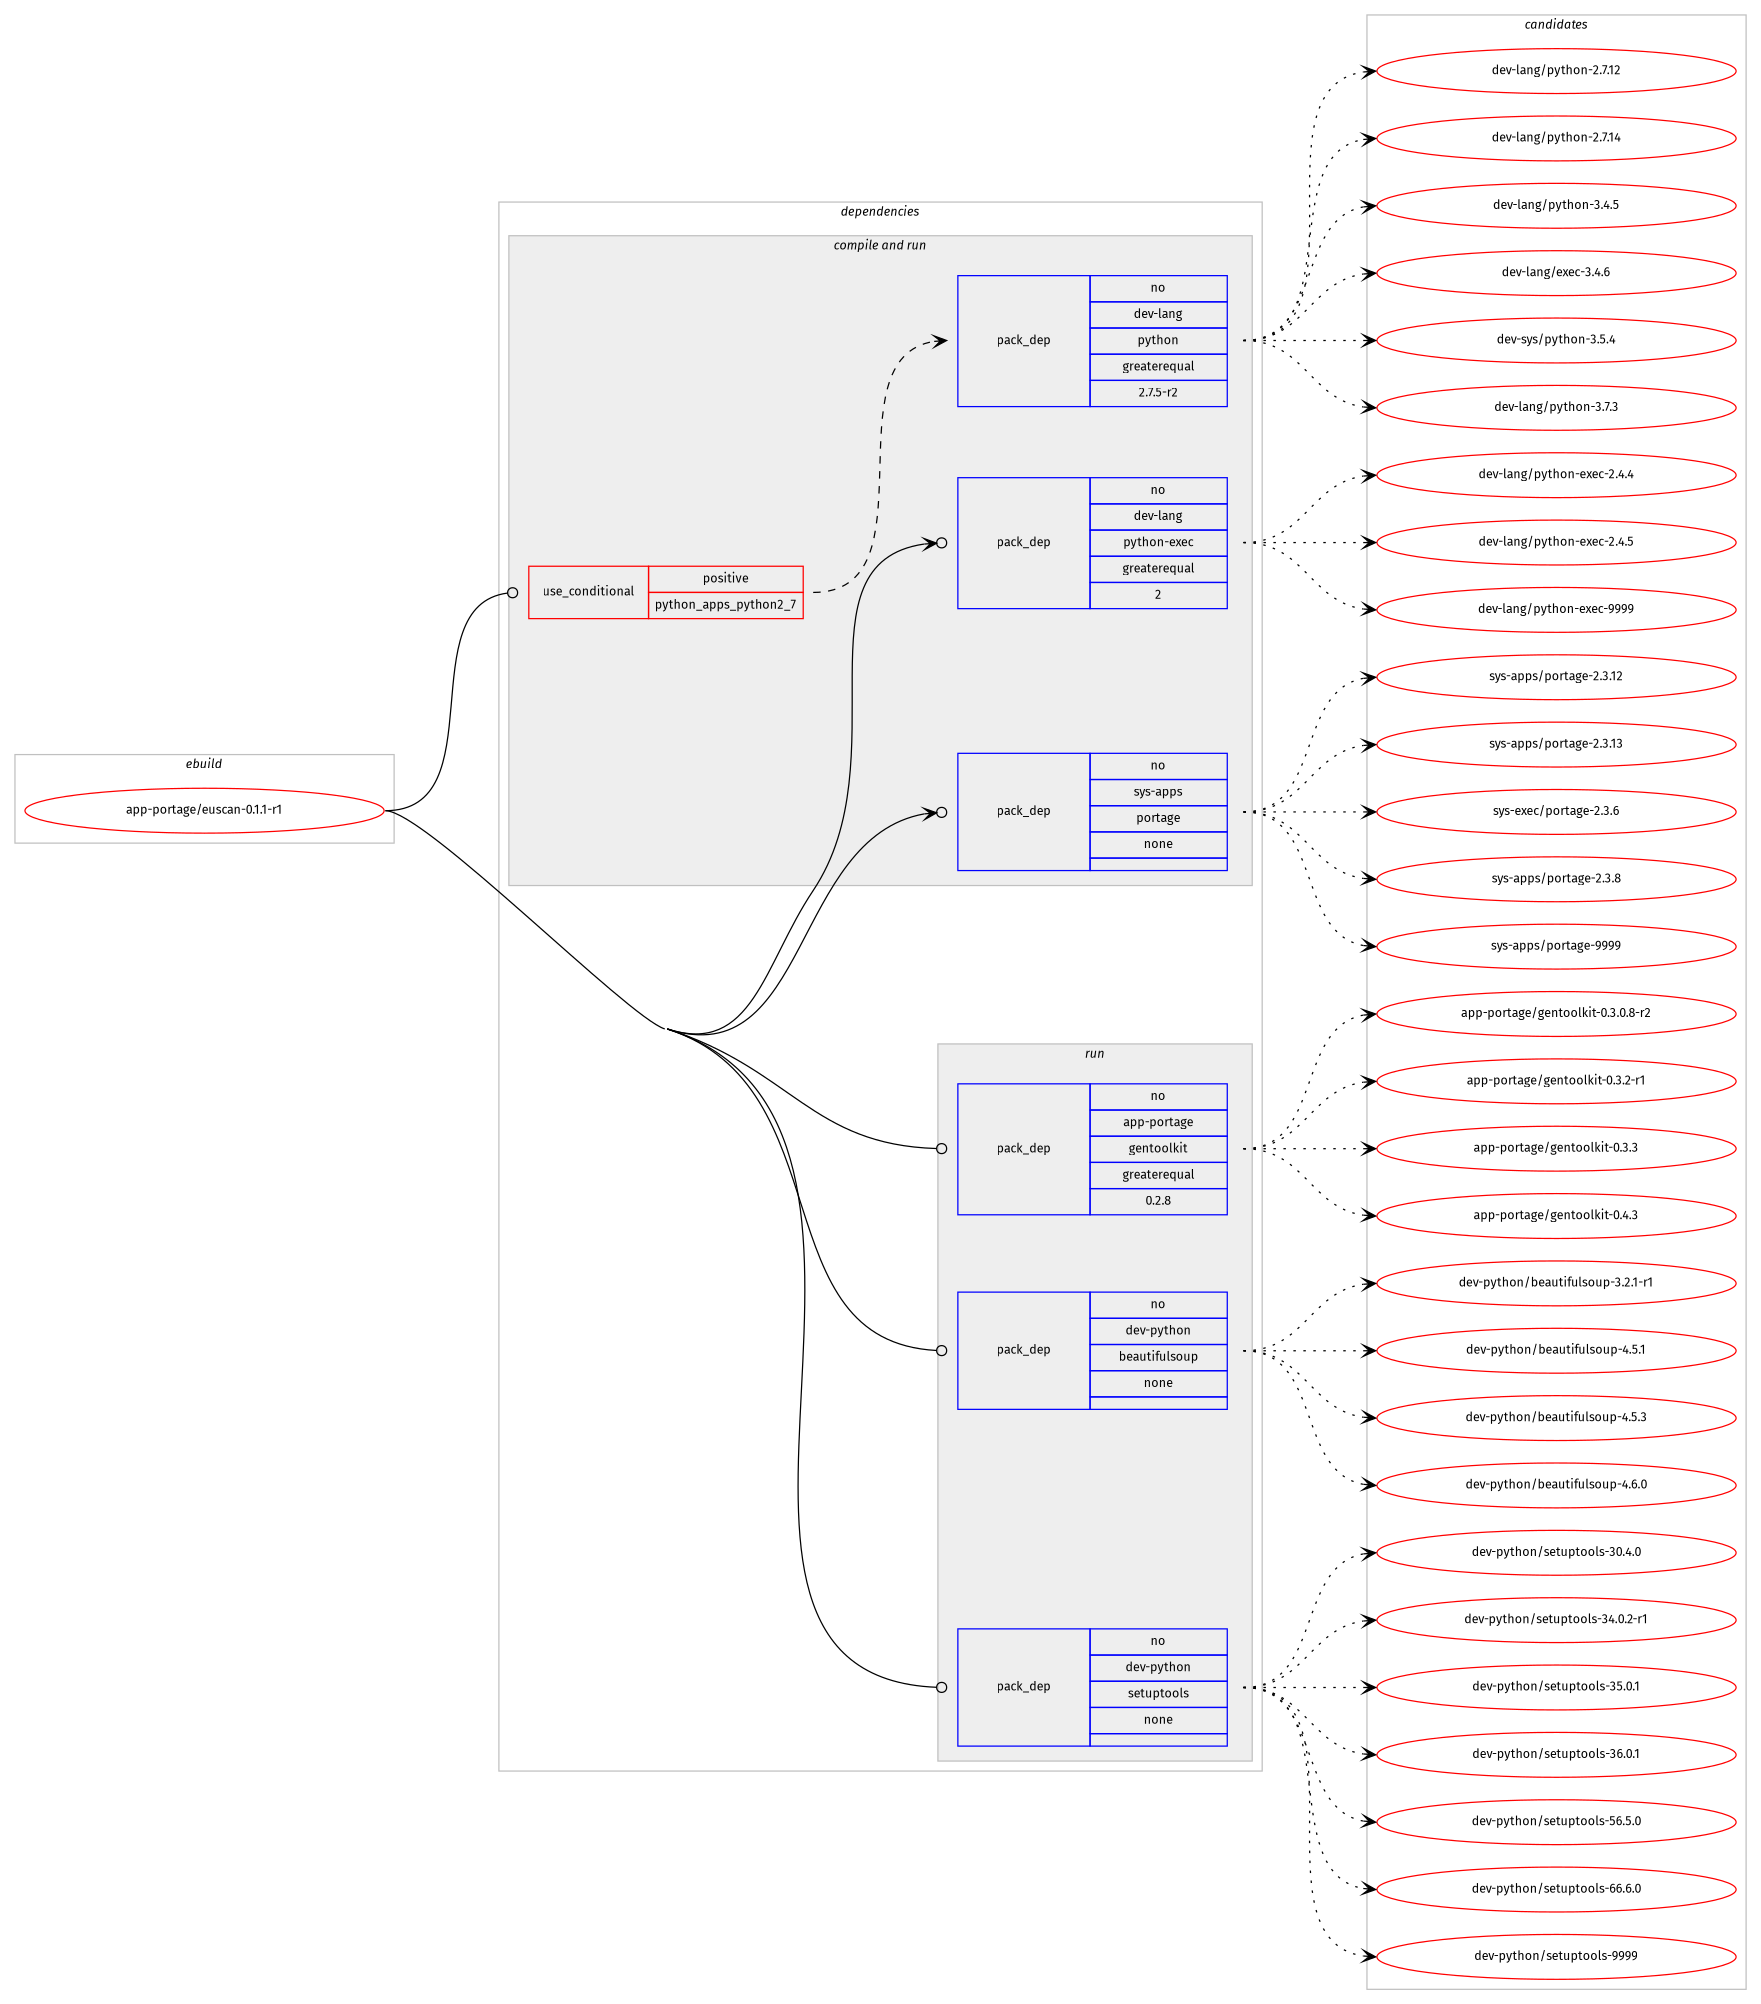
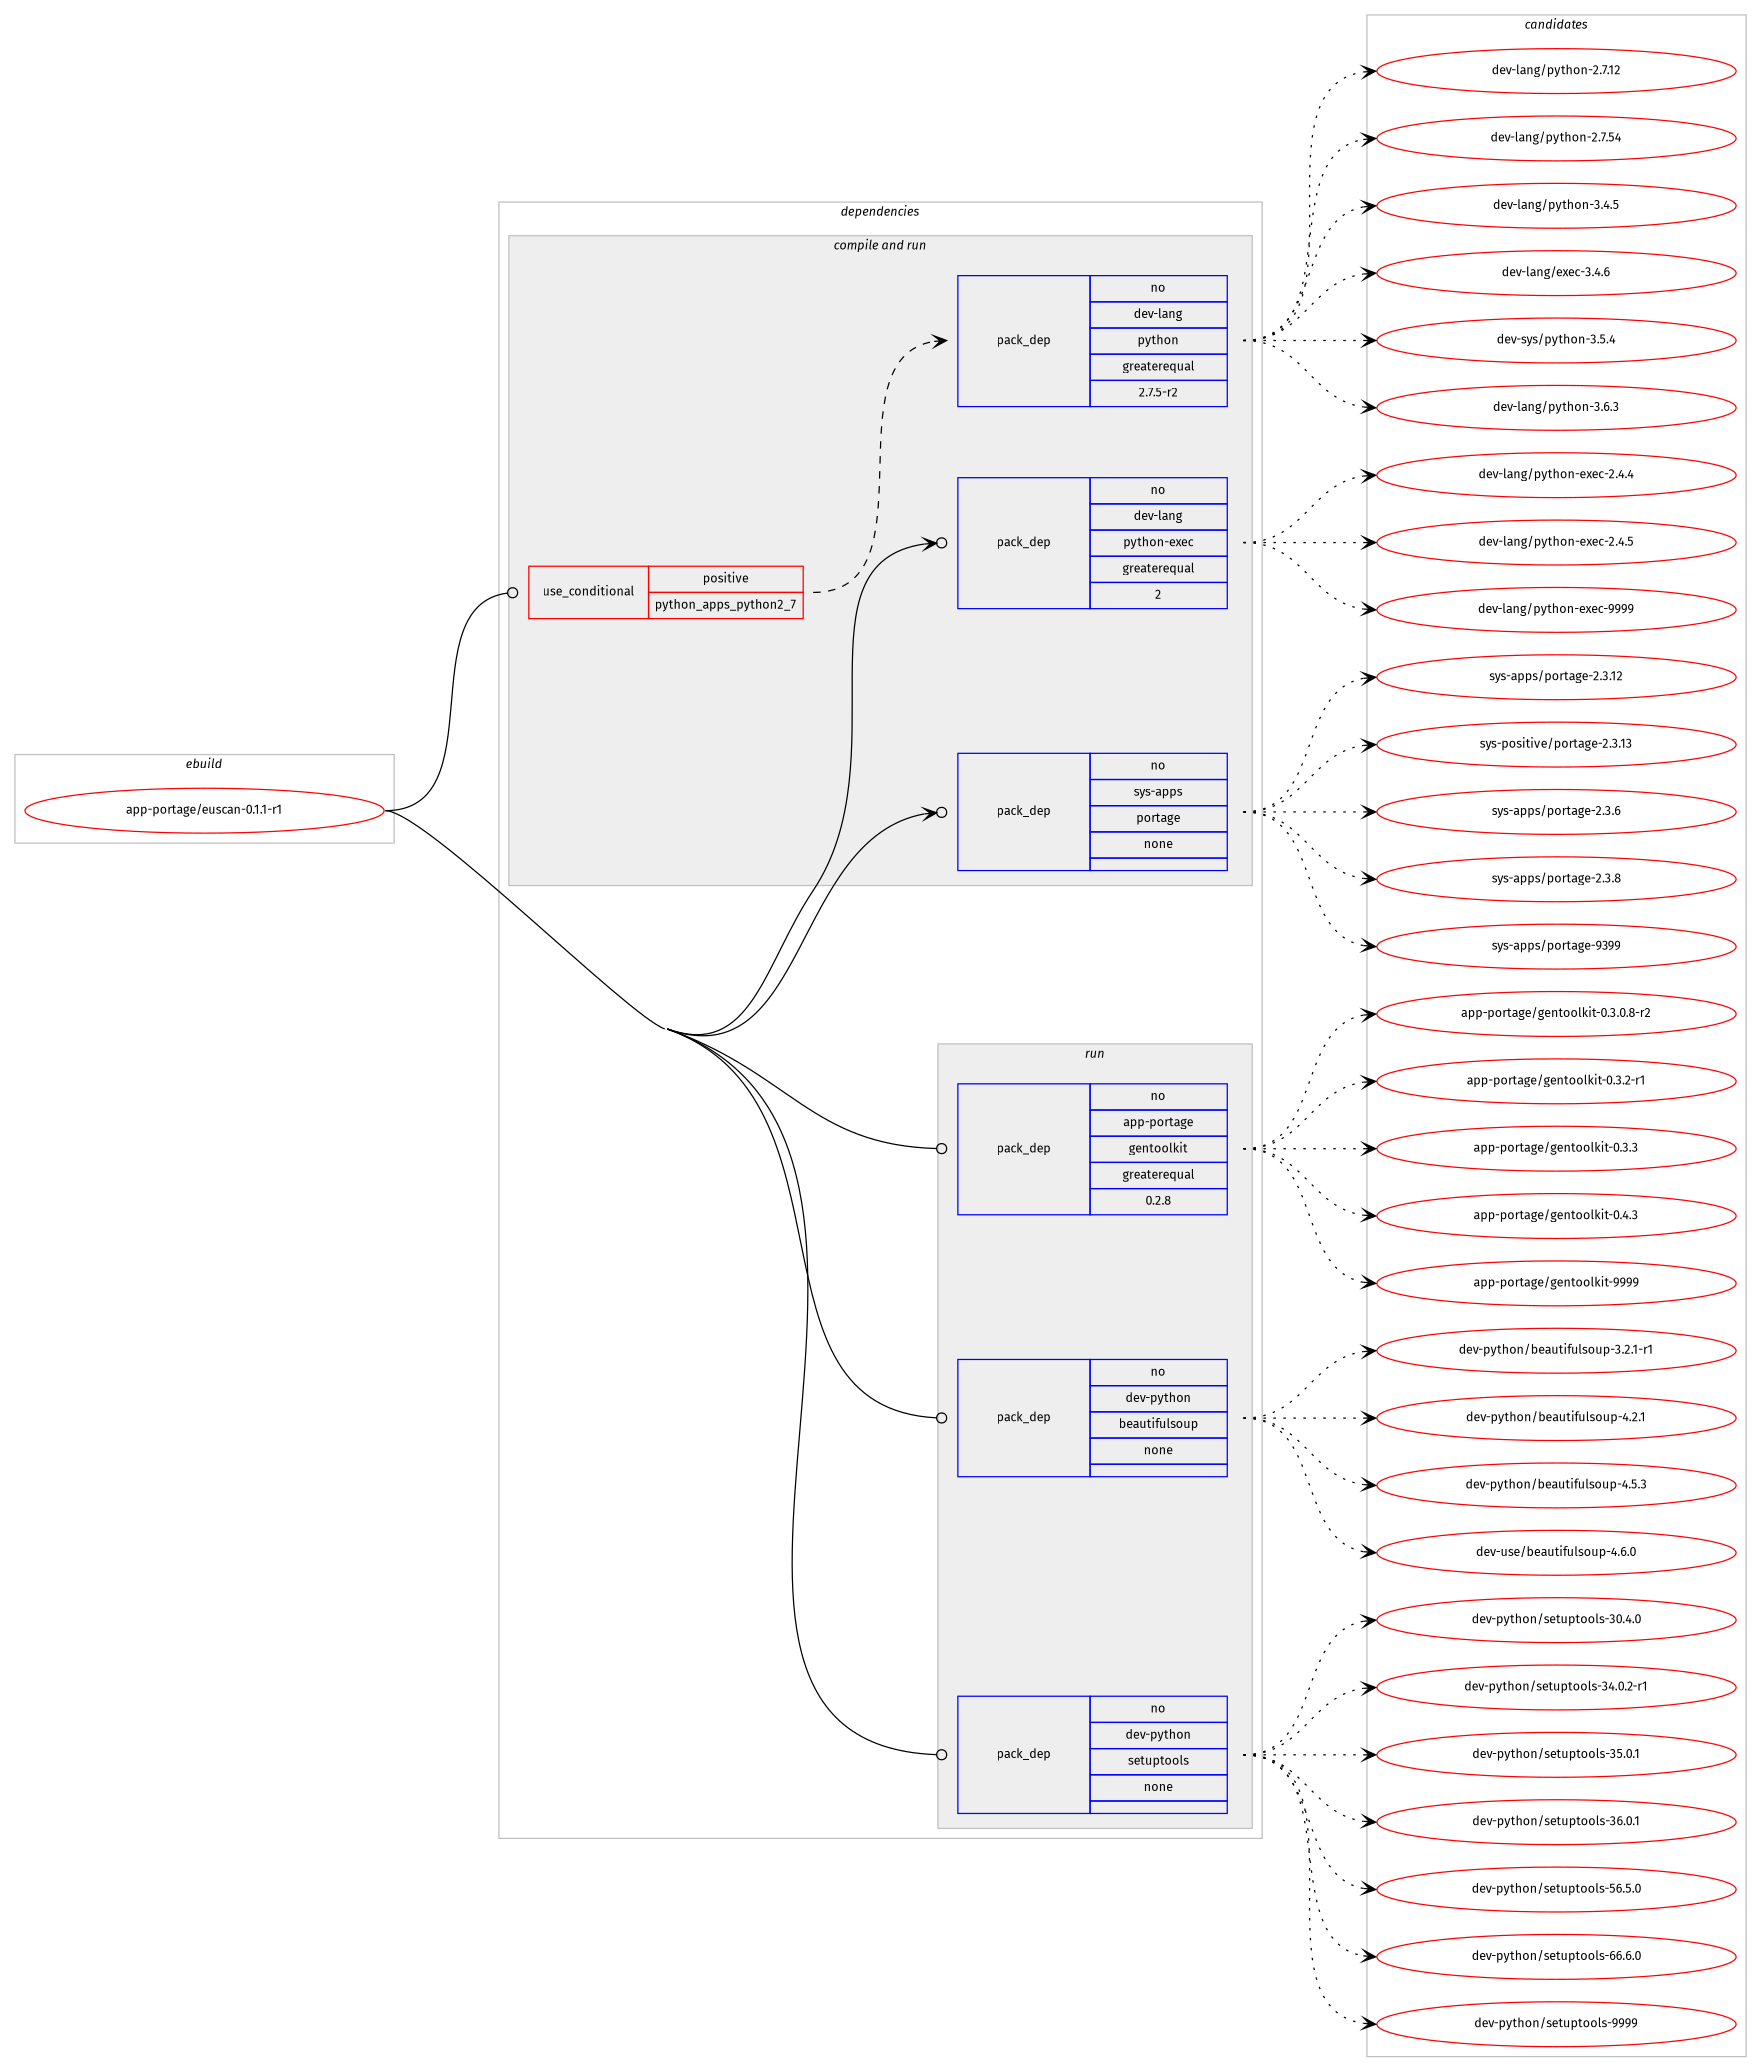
  digraph {
    compound=true
    concentrate=true
    fontname="Fira Sans"
    fontsize=10
    newrank=true
    rankdir=LR
    ranksep=1.5
    node [color=red fontname="Fira Sans" fontsize=10]
    edge [arrowhead=vee fontname="Fira Sans" headport=w style=dotted tailport=e weight=100]
    n1 [label="app-portage/euscan-0.1.1-r1" width=4]
    n2 [color=blue label=<<TABLE BORDER="0" CELLBORDER="1" CELLSPACING="0" CELLPADDING="4" WIDTH="220"><TR><TD ROWSPAN="6" CELLPADDING="30">pack_dep</TD></TR><TR><TD WIDTH="110">no</TD></TR><TR><TD>dev-lang</TD></TR><TR><TD>python</TD></TR><TR><TD>greaterequal</TD></TR><TR><TD>2.7.5-r2</TD></TR></TABLE>> shape=none]
    n3 [label=<<TABLE BORDER="0" CELLBORDER="1" CELLSPACING="0" CELLPADDING="4"><TR><TD ROWSPAN="3" CELLPADDING="10">use_conditional</TD></TR><TR><TD>positive</TD></TR><TR><TD>python_apps_python2_7</TD></TR></TABLE>> shape=none]
    n4 [color=blue label=<<TABLE BORDER="0" CELLBORDER="1" CELLSPACING="0" CELLPADDING="4" WIDTH="220"><TR><TD ROWSPAN="6" CELLPADDING="30">pack_dep</TD></TR><TR><TD WIDTH="110">no</TD></TR><TR><TD>dev-lang</TD></TR><TR><TD>python-exec</TD></TR><TR><TD>greaterequal</TD></TR><TR><TD>2</TD></TR></TABLE>> shape=none]
    n5 [color=blue label=<<TABLE BORDER="0" CELLBORDER="1" CELLSPACING="0" CELLPADDING="4" WIDTH="220"><TR><TD ROWSPAN="6" CELLPADDING="30">pack_dep</TD></TR><TR><TD WIDTH="110">no</TD></TR><TR><TD>sys-apps</TD></TR><TR><TD>portage</TD></TR><TR><TD>none</TD></TR><TR><TD></TD></TR></TABLE>> shape=none]
    n6 [color=blue label=<<TABLE BORDER="0" CELLBORDER="1" CELLSPACING="0" CELLPADDING="4" WIDTH="220"><TR><TD ROWSPAN="6" CELLPADDING="30">pack_dep</TD></TR><TR><TD WIDTH="110">no</TD></TR><TR><TD>app-portage</TD></TR><TR><TD>gentoolkit</TD></TR><TR><TD>greaterequal</TD></TR><TR><TD>0.2.8</TD></TR></TABLE>> shape=none]
    n7 [color=blue label=<<TABLE BORDER="0" CELLBORDER="1" CELLSPACING="0" CELLPADDING="4" WIDTH="220"><TR><TD ROWSPAN="6" CELLPADDING="30">pack_dep</TD></TR><TR><TD WIDTH="110">no</TD></TR><TR><TD>dev-python</TD></TR><TR><TD>beautifulsoup</TD></TR><TR><TD>none</TD></TR><TR><TD></TD></TR></TABLE>> shape=none]
    n8 [color=blue label=<<TABLE BORDER="0" CELLBORDER="1" CELLSPACING="0" CELLPADDING="4" WIDTH="220"><TR><TD ROWSPAN="6" CELLPADDING="30">pack_dep</TD></TR><TR><TD WIDTH="110">no</TD></TR><TR><TD>dev-python</TD></TR><TR><TD>setuptools</TD></TR><TR><TD>none</TD></TR><TR><TD></TD></TR></TABLE>> shape=none]
    n9 [label="dev-lang/python-2.7.12" width=4]
-   n10 [label="dev-lang/python-2.7.14" width=4]
+   n10 [label="dev-lang/python-2.7.54" width=4]
    n11 [label="dev-lang/python-3.4.5" width=4]
    n12 [label="dev-lang/exec-3.4.6" width=4]
    n13 [label="dev-sys/python-3.5.4" width=4]
-   n14 [label="dev-lang/python-3.7.3" width=4]
+   n14 [label="dev-lang/python-3.6.3" width=4]
    n15 [label="dev-lang/python-exec-2.4.4" width=4]
    n16 [label="dev-lang/python-exec-2.4.5" width=4]
    n17 [label="dev-lang/python-exec-9999" width=4]
    n18 [label="sys-apps/portage-2.3.12" width=4]
-   n19 [label="sys-apps/portage-2.3.13" width=4]
-   n20 [label="sys-exec/portage-2.3.6" width=4]
+   n19 [label="sys-positive/portage-2.3.13" width=4]
+   n20 [label="sys-apps/portage-2.3.6" width=4]
    n21 [label="sys-apps/portage-2.3.8" width=4]
-   n22 [label="sys-apps/portage-9999" width=4]
+   n22 [label="sys-apps/portage-9399" width=4]
    n23 [label="app-portage/gentoolkit-0.3.0.8-r2" width=4]
    n24 [label="app-portage/gentoolkit-0.3.2-r1" width=4]
    n25 [label="app-portage/gentoolkit-0.3.3" width=4]
    n26 [label="app-portage/gentoolkit-0.4.3" width=4]
+   n27 [label="app-portage/gentoolkit-9999" width=4]
    n28 [label="dev-python/beautifulsoup-3.2.1-r1" width=4]
-   n29 [label="dev-python/beautifulsoup-4.5.1" width=4]
+   n29 [label="dev-python/beautifulsoup-4.2.1" width=4]
    n30 [label="dev-python/beautifulsoup-4.5.3" width=4]
-   n31 [label="dev-python/beautifulsoup-4.6.0" width=4]
+   n31 [label="dev-use/beautifulsoup-4.6.0" width=4]
    n32 [label="dev-python/setuptools-30.4.0" width=4]
    n33 [label="dev-python/setuptools-34.0.2-r1" width=4]
    n34 [label="dev-python/setuptools-35.0.1" width=4]
    n35 [label="dev-python/setuptools-36.0.1" width=4]
    n36 [label="dev-python/setuptools-56.5.0" width=4]
    n37 [label="dev-python/setuptools-66.6.0" width=4]
    n38 [label="dev-python/setuptools-9999" width=4]
    subgraph cluster_1 {
      color=gray
      label=<<i>ebuild</i>>
      rank=same
      n1
    }
    subgraph cluster_2 {
      color=gray
      label=<<i>dependencies</i>>
      subgraph cluster_3 {
        color=gray
        fillcolor="#eeeeee"
        label=<<i>compile</i>>
        style=filled
      }
      subgraph cluster_4 {
        color=gray
        fillcolor="#eeeeee"
        label=<<i>compile and run</i>>
        style=filled
        subgraph sub_5 {
          color=gray
          fillcolor="#eeeeee"
          label=<<i>compile and run</i>>
          style=filled
          n3
          subgraph sub_6 {
            color=gray
            fillcolor="#eeeeee"
            label=<<i>compile and run</i>>
            style=filled
            n2
          }
        }
        subgraph sub_7 {
          color=gray
          fillcolor="#eeeeee"
          label=<<i>compile and run</i>>
          style=filled
          n4
        }
        subgraph sub_8 {
          color=gray
          fillcolor="#eeeeee"
          label=<<i>compile and run</i>>
          style=filled
          n5
        }
      }
      subgraph cluster_9 {
        color=gray
        fillcolor="#eeeeee"
        label=<<i>run</i>>
        style=filled
        subgraph sub_10 {
          color=gray
          fillcolor="#eeeeee"
          label=<<i>run</i>>
          style=filled
          n6
        }
        subgraph sub_11 {
          color=gray
          fillcolor="#eeeeee"
          label=<<i>run</i>>
          style=filled
          n7
        }
        subgraph sub_12 {
          color=gray
          fillcolor="#eeeeee"
          label=<<i>run</i>>
          style=filled
          n8
        }
      }
    }
    subgraph cluster_13 {
      color=gray
      label=<<i>candidates</i>>
      rank=same
      subgraph sub_14 {
        color=black
        label=<<i>candidates</i>>
        nodesep=1
        rank=same
        n9
        n10
        n11
        n12
        n13
        n14
      }
      subgraph sub_15 {
        color=black
        label=<<i>candidates</i>>
        nodesep=1
        rank=same
        n15
        n16
        n17
      }
      subgraph sub_16 {
        color=black
        label=<<i>candidates</i>>
        nodesep=1
        rank=same
        n18
        n19
        n20
        n21
        n22
      }
      subgraph sub_17 {
        color=black
        label=<<i>candidates</i>>
        nodesep=1
        rank=same
        n23
        n24
        n25
        n26
+       n27
      }
      subgraph sub_18 {
        color=black
        label=<<i>candidates</i>>
        nodesep=1
        rank=same
        n28
        n29
        n30
        n31
      }
      subgraph sub_19 {
        color=black
        label=<<i>candidates</i>>
        nodesep=1
        rank=same
        n32
        n33
        n34
        n35
        n36
        n37
        n38
      }
    }
    n1 -> n3 [arrowhead=odot style=solid weight=20]
    n1 -> n4 [arrowhead=odotvee style=solid weight=20]
    n1 -> n5 [arrowhead=odotvee style=solid weight=20]
    n1 -> n6 [arrowhead=odot style=solid weight=20]
    n1 -> n7 [arrowhead=odot style=solid weight=20]
    n1 -> n8 [arrowhead=odot style=solid weight=20]
    n2 -> n9
    n2 -> n10
    n2 -> n11
    n2 -> n12
    n2 -> n13
    n2 -> n14
    n3 -> n2 [style=dashed weight=20]
    n4 -> n15
    n4 -> n16
    n4 -> n17
    n5 -> n18
    n5 -> n19
    n5 -> n20
    n5 -> n21
    n5 -> n22
    n6 -> n23
    n6 -> n24
    n6 -> n25
    n6 -> n26
+   n6 -> n27
    n7 -> n28
    n7 -> n29
    n7 -> n30
    n7 -> n31
    n8 -> n32
    n8 -> n33
    n8 -> n34
    n8 -> n35
    n8 -> n36
    n8 -> n37
    n8 -> n38
  }
